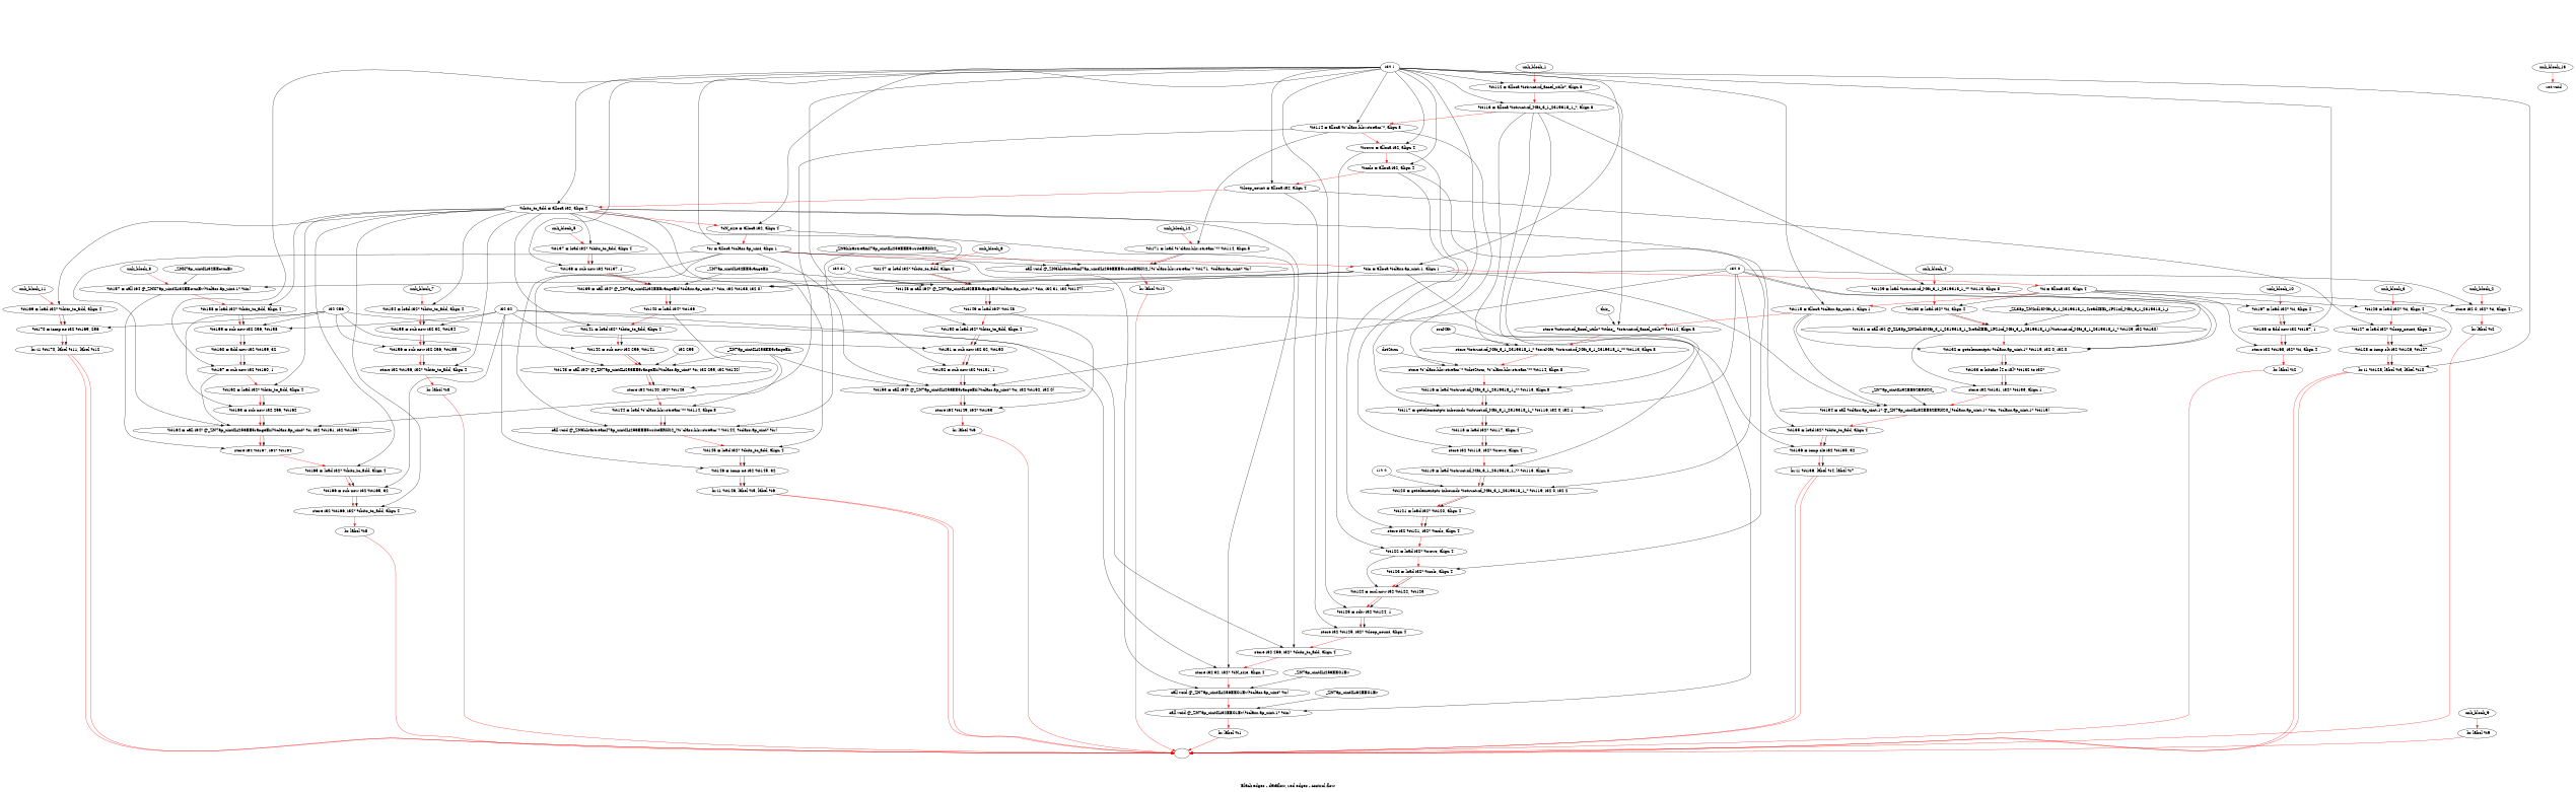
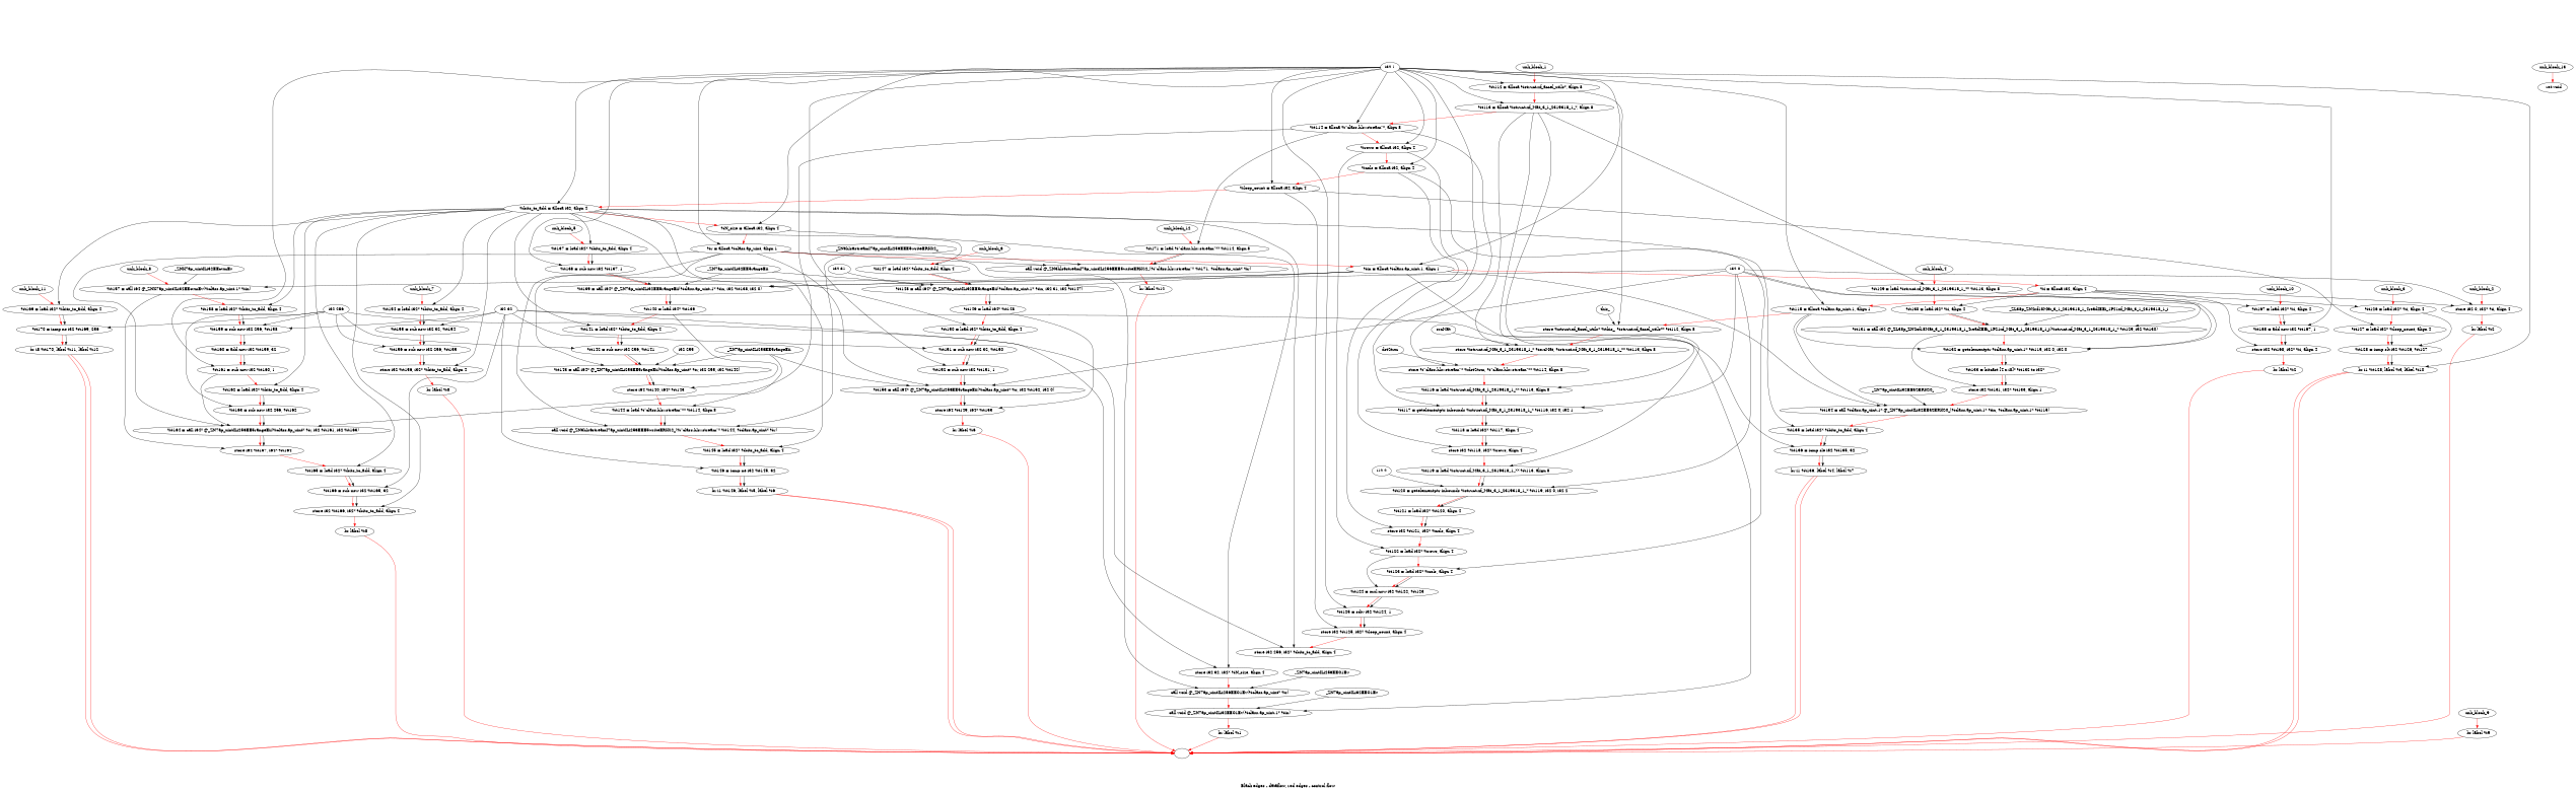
  digraph {
    compound=true
    label="Black edges - dataflow, red edges - control flow"
    n1 [label="  %t112 = alloca %struct.xf_accel_utils*, align 8"]
    n2 [label="  %t113 = alloca %struct.xf_Mat_3_1_2319318_1_*, align 8"]
    n3 [label="  store %struct.xf_accel_utils* %this_, %struct.xf_accel_utils** %t112, align 8"]
    n4 [label="  %t114 = alloca %\"class.hls::stream\"*, align 8"]
    n5 [label="  store %struct.xf_Mat_3_1_2319318_1_* %srcMat, %struct.xf_Mat_3_1_2319318_1_** %t113, align 8"]
    n6 [label="  %t116 = load %struct.xf_Mat_3_1_2319318_1_** %t113, align 8"]
    n7 [label="  %t119 = load %struct.xf_Mat_3_1_2319318_1_** %t113, align 8"]
    n8 [label="  %t129 = load %struct.xf_Mat_3_1_2319318_1_** %t113, align 8"]
    n9 [label="  %rows = alloca i32, align 4"]
    n10 [label="  store %\"class.hls::stream\"* %dstStrm, %\"class.hls::stream\"** %t114, align 8"]
    n11 [label="  %t144 = load %\"class.hls::stream\"** %t114, align 8"]
    n12 [label="  %t171 = load %\"class.hls::stream\"** %t114, align 8"]
    n13 [label="  %t117 = getelementptr inbounds %struct.xf_Mat_3_1_2319318_1_* %t116, i32 0, i32 1"]
    n14 [label="  %t120 = getelementptr inbounds %struct.xf_Mat_3_1_2319318_1_* %t119, i32 0, i32 2"]
    n15 [label="  %t130 = load i32* %i, align 4"]
    n16 [label="  %t131 = call i32 @_ZL38p_ZN2xf18Mat_3_1_2319318_1_4readIEEi_1P21xf_Mat_3_1_2319318_1_i(%struct.xf_Mat_3_1_2319318_1_* %t129, i32 %t130)"]
    n17 [label="  %cols = alloca i32, align 4"]
    n18 [label="  store i32 %t118, i32* %rows, align 4"]
    n19 [label="  %t122 = load i32* %rows, align 4"]
    n20 [label="  call void @_ZN3hls6streamI7ap_uintILi256EEE5writeERKS2_(%\"class.hls::stream\"* %t144, %class.ap_uint* %r)"]
    n21 [label="  call void @_ZN3hls6streamI7ap_uintILi256EEE5writeERKS2_(%\"class.hls::stream\"* %t171, %class.ap_uint* %r)"]
    n22 [label="  %loop_count = alloca i32, align 4"]
    n23 [label="  store i32 %t121, i32* %cols, align 4"]
    n24 [label="  %t123 = load i32* %cols, align 4"]
    n25 [label="  %t124 = mul nsw i32 %t122, %t123"]
    n26 [label="  %bits_to_add = alloca i32, align 4"]
    n27 [label="  store i32 %t125, i32* %loop_count, align 4"]
    n28 [label="  %t127 = load i32* %loop_count, align 4"]
    n29 [label="  %N_size = alloca i32, align 4"]
    n30 [label="  store i32 256, i32* %bits_to_add, align 4"]
    n31 [label="  %t135 = load i32* %bits_to_add, align 4"]
    n32 [label="  %t137 = load i32* %bits_to_add, align 4"]
    n33 [label="  %t141 = load i32* %bits_to_add, align 4"]
    n34 [label="  %t145 = load i32* %bits_to_add, align 4"]
    n35 [label="  %t147 = load i32* %bits_to_add, align 4"]
    n36 [label="  %t150 = load i32* %bits_to_add, align 4"]
    n37 [label="  %t154 = load i32* %bits_to_add, align 4"]
    n38 [label="  store i32 %t156, i32* %bits_to_add, align 4"]
    n39 [label="  %t158 = load i32* %bits_to_add, align 4"]
    n40 [label="  %t162 = load i32* %bits_to_add, align 4"]
    n41 [label="  %t165 = load i32* %bits_to_add, align 4"]
    n42 [label="  store i32 %t166, i32* %bits_to_add, align 4"]
    n43 [label="  %t169 = load i32* %bits_to_add, align 4"]
    n44 [label="  %t128 = icmp slt i32 %t126, %t127"]
    n45 [label="  %r = alloca %class.ap_uint, align 1"]
    n46 [label="  store i32 32, i32* %N_size, align 4"]
    n47 [label="  %t136 = icmp sle i32 %t135, 32"]
    n48 [label="  %t138 = sub nsw i32 %t137, 1"]
    n49 [label="  %t142 = sub nsw i32 256, %t141"]
    n50 [label="  %t146 = icmp ne i32 %t145, 32"]
    n51 [label="  %t148 = call i64* @_ZN7ap_uintILi32EE5rangeEii(%class.ap_uint.1* %in, i32 31, i32 %t147)"]
    n52 [label="  %t151 = sub nsw i32 32, %t150"]
    n53 [label="  %t155 = sub nsw i32 32, %t154"]
    n54 [label="  br label %8"]
    n55 [label="  %t159 = sub nsw i32 256, %t158"]
    n56 [label="  %t163 = sub nsw i32 256, %t162"]
    n57 [label="  %t166 = sub nsw i32 %t165, 32"]
    n58 [label="  br label %8"]
    n59 [label="  %t170 = icmp ne i32 %t169, 256"]
    n60 [label="  %in = alloca %class.ap_uint.1, align 1"]
    n61 [label="  call void @_ZN7ap_uintILi256EEC1Ev(%class.ap_uint* %r)"]
    n62 [label="  %t143 = call i64* @_ZN7ap_uintILi256EE5rangeEii(%class.ap_uint* %r, i32 255, i32 %t142)"]
    n63 [label="  %t153 = call i64* @_ZN7ap_uintILi256EE5rangeEii(%class.ap_uint* %r, i32 %t152, i32 0)"]
    n64 [label="  %t164 = call i64* @_ZN7ap_uintILi256EE5rangeEii(%class.ap_uint* %r, i32 %t161, i32 %t163)"]
    n65 [label="  %i = alloca i32, align 4"]
    n66 [label="  call void @_ZN7ap_uintILi32EEC1Ev(%class.ap_uint.1* %in)"]
    n67 [label="  %t134 = call %class.ap_uint.1* @_ZN7ap_uintILi32EEaSERKS0_(%class.ap_uint.1* %in, %class.ap_uint.1* %t115)"]
    n68 [label="  %t139 = call i64* @_ZN7ap_uintILi32EE5rangeEii(%class.ap_uint.1* %in, i32 %t138, i32 0)"]
    n69 [label="  %t157 = call i64 @_ZNK7ap_uintILi32EEcvmEv(%class.ap_uint.1* %in)"]
    n70 [label="  store i64 %t140, i64* %t143"]
    n71 [label="  store i64 %t149, i64* %t153"]
    n72 [label="  store i64 %t157, i64* %t164"]
    n73 [label="  br label %12"]
    n74 [label="  %t115 = alloca %class.ap_uint.1, align 1"]
    n75 [label="  store i32 0, i32* %i, align 4"]
    n76 [label="  %t126 = load i32* %i, align 4"]
    n77 [label="  %t167 = load i32* %i, align 4"]
    n78 [label="  store i32 %t168, i32* %i, align 4"]
    n79 [label="  br label %1"]
    n80 [label="  %t140 = load i64* %t139"]
    n81 [label="  %t149 = load i64* %t148"]
    n82 [label="  %t132 = getelementptr %class.ap_uint.1* %t115, i32 0, i32 0"]
    n83 [label="  br label %2"]
    n84 [label="  %t168 = add nsw i32 %t167, 1"]
    n85 [label="  br label %2"]
    n86 [label="  %t133 = bitcast [4 x i8]* %t132 to i32*"]
    n87 [label="  %t118 = load i32* %t117, align 4"]
    n88 [label="  %t121 = load i32* %t120, align 4"]
    n89 [label="  %t125 = sdiv i32 %t124, 1"]
    ""
    unk_block_1
    "i32 1"
    n93 [label="  %t152 = sub nsw i32 %t151, 1"]
-   n94 [label="%t167 = sub nsw i32 %t160, 1"]
+   n94 [label="  %t161 = sub nsw i32 %t160, 1"]
    n95 [label="  br i1 %t128, label %3, label %10"]
    this_
    srcMat
    dstStrm
    "i32 0"
    n100 [label="i12 2"]
    "i32 256"
    n102 [label="  %t156 = sub nsw i32 256, %t155"]
    n103 [label="  %t160 = add nsw i32 %t159, 32"]
-   n104 [label="  br i1 %t170, label %11, label %12"]
+   n104 [label="br i8 %t170, label %11, label %12"]
    "i32 32"
    n106 [label="  br i1 %t136, label %4, label %7"]
    n107 [label="  br i1 %t146, label %5, label %6"]
    _ZN7ap_uintILi256EEC1Ev
    _ZN7ap_uintILi32EEC1Ev
    unk_block_2
    unk_block_3
    n112 [label="  store i32 %t131, i32* %t133, align 1"]
    unk_block_4
    _ZL38p_ZN2xf18Mat_3_1_2319318_1_4readIEEi_1P21xf_Mat_3_1_2319318_1_i
    _ZN7ap_uintILi32EEaSERKS0_
    unk_block_5
    _ZN7ap_uintILi32EE5rangeEii
    "i32 255"
    _ZN7ap_uintILi256EE5rangeEii
    _ZN3hls6streamI7ap_uintILi256EEE5writeERKS2_
    n121 [label="  br label %6"]
    unk_block_6
    "i32 31"
    unk_block_7
    unk_block_8
    _ZNK7ap_uintILi32EEcvmEv
    n127 [label="  br label %9"]
    unk_block_9
    unk_block_10
    unk_block_11
    unk_block_12
    n132 [label="  ret void"]
    unk_block_13
    n1 -> n2 [color=red weight=2]
    n1 -> n3
    n2 -> n4 [color=red weight=2]
    n2 -> n5
    n2 -> n6
    n2 -> n7
    n2 -> n8
    n3 -> n5 [color=red weight=2]
    n4 -> n9 [color=red weight=2]
    n4 -> n10
    n4 -> n11
    n4 -> n12
    n5 -> n10 [color=red weight=2]
    n6 -> n13 [color=red weight=2]
    n6 -> n13
    n7 -> n14 [color=red weight=2]
    n7 -> n14
    n8 -> n15 [color=red weight=2]
    n8 -> n16
    n9 -> n17 [color=red weight=2]
    n9 -> n18
    n9 -> n19
    n10 -> n6 [color=red weight=2]
    n11 -> n20 [color=red weight=2]
    n11 -> n20
    n12 -> n21 [color=red weight=2]
    n12 -> n21
    n13 -> n87 [color=red weight=2]
    n13 -> n87
    n14 -> n88 [color=red weight=2]
    n14 -> n88
    n15 -> n16 [color=red weight=2]
    n15 -> n16
    n16 -> n82 [color=red weight=2]
    n16 -> n112
    n17 -> n22 [color=red weight=2]
    n17 -> n23
    n17 -> n24
    n18 -> n7 [color=red weight=2]
    n19 -> n24 [color=red weight=2]
    n19 -> n25
    n20 -> n34 [color=red weight=2]
    n21 -> n73 [color=red weight=2]
    n22 -> n26 [color=red weight=2]
    n22 -> n27
    n22 -> n28
    n23 -> n19 [color=red weight=2]
    n24 -> n25 [color=red weight=2]
    n24 -> n25
    n25 -> n89 [color=red weight=2]
    n25 -> n89
    n26 -> n29 [color=red weight=2]
    n26 -> n30
    n26 -> n31
    n26 -> n32
    n26 -> n33
    n26 -> n34
    n26 -> n35
    n26 -> n36
    n26 -> n37
    n26 -> n38
    n26 -> n39
    n26 -> n40
    n26 -> n41
    n26 -> n42
    n26 -> n43
    n27 -> n30 [color=red weight=2]
    n28 -> n44 [color=red weight=2]
    n28 -> n44
    n29 -> n45 [color=red weight=2]
    n29 -> n46
-   n30 -> n46 [color=red weight=2]
    n31 -> n47 [color=red weight=2]
    n31 -> n47
    n32 -> n48 [color=red weight=2]
    n32 -> n48
    n33 -> n49 [color=red weight=2]
    n33 -> n49
    n34 -> n50 [color=red weight=2]
    n34 -> n50
    n35 -> n51 [color=red weight=2]
    n35 -> n51
    n36 -> n52 [color=red weight=2]
    n36 -> n52
    n37 -> n53 [color=red weight=2]
    n37 -> n53
    n38 -> n54 [color=red weight=2]
    n39 -> n55 [color=red weight=2]
    n39 -> n55
    n40 -> n56 [color=red weight=2]
    n40 -> n56
    n41 -> n57 [color=red weight=2]
    n41 -> n57
    n42 -> n58 [color=red weight=2]
    n43 -> n59 [color=red weight=2]
    n43 -> n59
    n44 -> n95 [color=red weight=2]
    n44 -> n95
    n45 -> n20
    n45 -> n21
    n45 -> n60 [color=red weight=2]
    n45 -> n61
    n45 -> n62
    n45 -> n63
    n45 -> n64
    n46 -> n61 [color=red weight=2]
    n47 -> n106 [color=red weight=2]
    n47 -> n106
    n48 -> n68 [color=red weight=2]
    n48 -> n68
    n49 -> n62 [color=red weight=2]
    n49 -> n62
    n50 -> n107 [color=red weight=2]
    n50 -> n107
    n51 -> n81 [color=red weight=2]
    n51 -> n81
    n52 -> n93 [color=red weight=2]
    n52 -> n93
    n53 -> n102 [color=red weight=2]
    n53 -> n102
    n54 -> "" [color=red]
    n55 -> n103 [color=red weight=2]
    n55 -> n103
    n56 -> n64 [color=red weight=2]
    n56 -> n64
    n57 -> n42 [color=red weight=2]
    n57 -> n42
    n58 -> "" [color=red]
    n59 -> n104 [color=red weight=2]
    n59 -> n104
    n60 -> n51
    n60 -> n65 [color=red weight=2]
    n60 -> n66
    n60 -> n67
    n60 -> n68
    n60 -> n69
    n61 -> n66 [color=red weight=2]
    n62 -> n70 [color=red weight=2]
    n62 -> n70
    n63 -> n71 [color=red weight=2]
    n63 -> n71
    n64 -> n72 [color=red weight=2]
    n64 -> n72
    n65 -> n15
    n65 -> n74 [color=red weight=2]
    n65 -> n75
    n65 -> n76
    n65 -> n77
    n65 -> n78
    n66 -> n79 [color=red weight=2]
    n67 -> n31 [color=red weight=2]
    n68 -> n80 [color=red weight=2]
    n68 -> n80
    n69 -> n39 [color=red weight=2]
    n69 -> n72
    n70 -> n11 [color=red weight=2]
    n71 -> n121 [color=red weight=2]
    n72 -> n41 [color=red weight=2]
    n73 -> "" [color=red]
    n74 -> n3 [color=red weight=2]
    n74 -> n67
    n74 -> n82
    n75 -> n83 [color=red weight=2]
    n76 -> n28 [color=red weight=2]
    n76 -> n44
    n77 -> n84 [color=red weight=2]
    n77 -> n84
    n78 -> n85 [color=red weight=2]
    n79 -> "" [color=red]
    n80 -> n33 [color=red weight=2]
    n80 -> n70
    n81 -> n36 [color=red weight=2]
    n81 -> n71
    n82 -> n86 [color=red weight=2]
    n82 -> n86
    n83 -> "" [color=red]
    n84 -> n78 [color=red weight=2]
    n84 -> n78
    n85 -> "" [color=red]
    n86 -> n112 [color=red weight=2]
    n86 -> n112
    n87 -> n18 [color=red weight=2]
    n87 -> n18
    n88 -> n23 [color=red weight=2]
    n88 -> n23
    n89 -> n27 [color=red weight=2]
    n89 -> n27
    unk_block_1 -> n1 [color=red]
    "i32 1" -> n1
    "i32 1" -> n2
    "i32 1" -> n4
    "i32 1" -> n9
    "i32 1" -> n13
    "i32 1" -> n17
    "i32 1" -> n22
    "i32 1" -> n26
    "i32 1" -> n29
    "i32 1" -> n45
    "i32 1" -> n48
    "i32 1" -> n60
    "i32 1" -> n74
    "i32 1" -> n84
    "i32 1" -> n89
    "i32 1" -> n93
    "i32 1" -> n94
    "i32 1" -> n95
    n93 -> n63 [color=red weight=2]
    n93 -> n63
    n94 -> n40 [color=red weight=2]
    n94 -> n64
    n95 -> "" [color=red]
    n95 -> "" [color=red]
    this_ -> n3
    srcMat -> n5
    dstStrm -> n10
    "i32 0" -> n13
    "i32 0" -> n14
    "i32 0" -> n63
    "i32 0" -> n68
    "i32 0" -> n75
    "i32 0" -> n82
    "i32 0" -> n82
    n100 -> n14
    "i32 256" -> n30
    "i32 256" -> n49
    "i32 256" -> n55
    "i32 256" -> n56
    "i32 256" -> n59
    "i32 256" -> n102
    n102 -> n38 [color=red weight=2]
    n102 -> n38
    n103 -> n94 [color=red weight=2]
    n103 -> n94
    n104 -> "" [color=red]
    n104 -> "" [color=red]
    "i32 32" -> n46
    "i32 32" -> n47
    "i32 32" -> n50
    "i32 32" -> n52
    "i32 32" -> n53
    "i32 32" -> n55
    "i32 32" -> n57
    n106 -> "" [color=red]
    n106 -> "" [color=red]
    n107 -> "" [color=red]
    n107 -> "" [color=red]
    _ZN7ap_uintILi256EEC1Ev -> n61
    _ZN7ap_uintILi32EEC1Ev -> n66
    unk_block_2 -> n75 [color=red]
    unk_block_3 -> n76 [color=red]
    n112 -> n67 [color=red weight=2]
    unk_block_4 -> n8 [color=red]
    _ZL38p_ZN2xf18Mat_3_1_2319318_1_4readIEEi_1P21xf_Mat_3_1_2319318_1_i -> n16
    _ZN7ap_uintILi32EEaSERKS0_ -> n67
    unk_block_5 -> n32 [color=red]
    _ZN7ap_uintILi32EE5rangeEii -> n51
    _ZN7ap_uintILi32EE5rangeEii -> n68
    "i32 255" -> n62
    _ZN7ap_uintILi256EE5rangeEii -> n62
    _ZN7ap_uintILi256EE5rangeEii -> n63
    _ZN7ap_uintILi256EE5rangeEii -> n64
    _ZN3hls6streamI7ap_uintILi256EEE5writeERKS2_ -> n20
    _ZN3hls6streamI7ap_uintILi256EEE5writeERKS2_ -> n21
    n121 -> "" [color=red]
    unk_block_6 -> n35 [color=red]
    "i32 31" -> n51
    unk_block_7 -> n37 [color=red]
    unk_block_8 -> n69 [color=red]
    _ZNK7ap_uintILi32EEcvmEv -> n69
    n127 -> "" [color=red]
    unk_block_9 -> n127 [color=red]
    unk_block_10 -> n77 [color=red]
    unk_block_11 -> n43 [color=red]
    unk_block_12 -> n12 [color=red]
    unk_block_13 -> n132 [color=red]
  }
